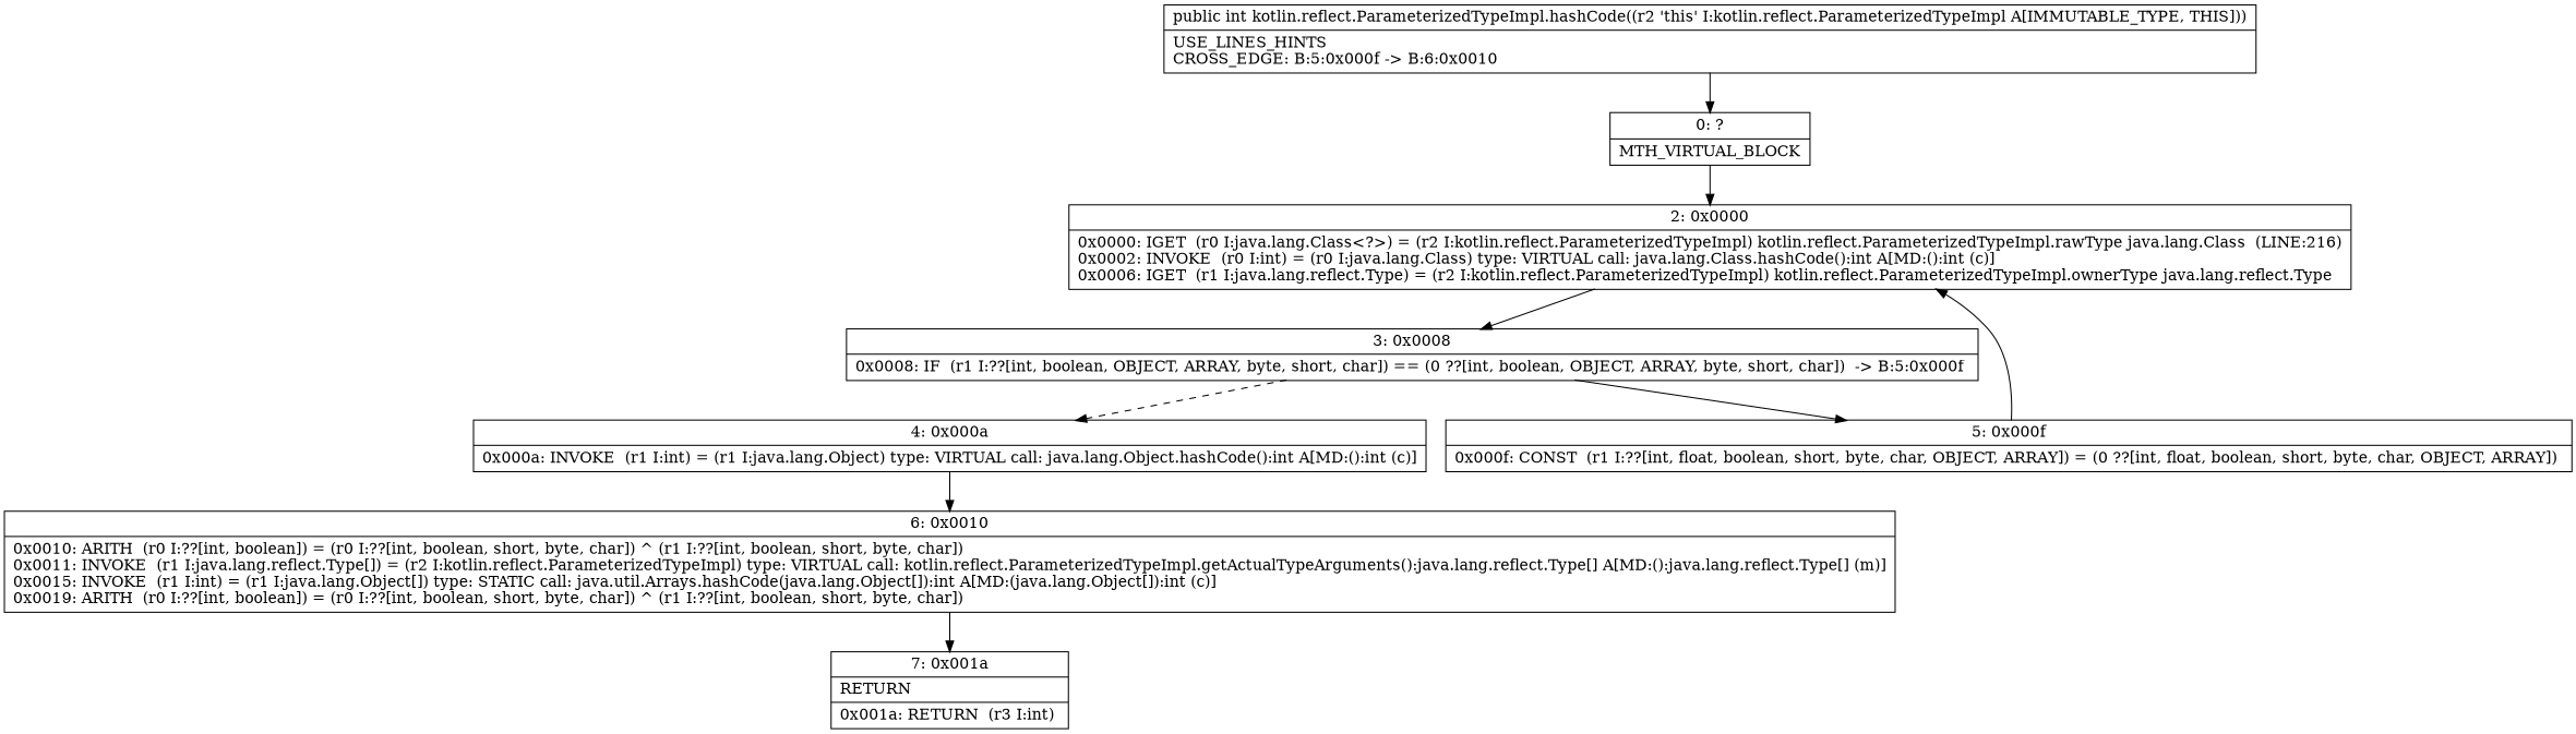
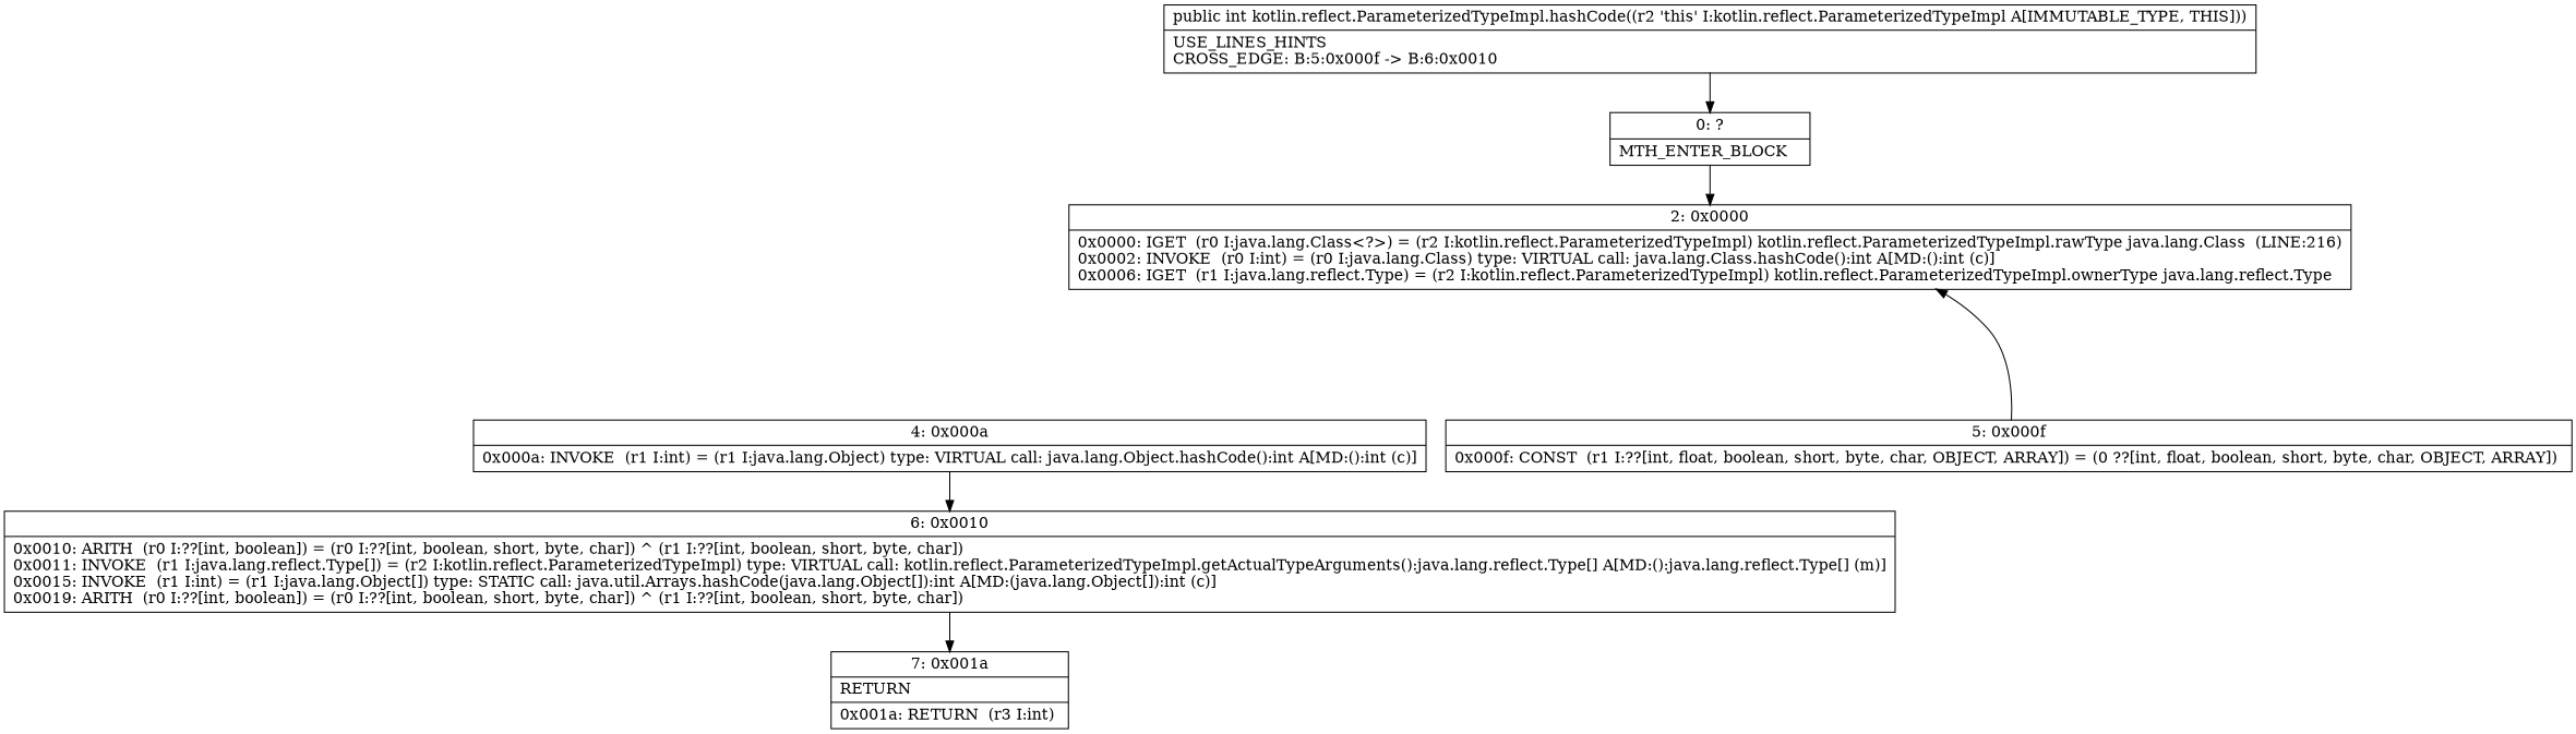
  digraph {
    node [shape=record]
-   n1 [label="{0\:\ ?|MTH_VIRTUAL_BLOCK\l}"]
+   n1 [label="{0\:\ ?|MTH_ENTER_BLOCK\l}"]
    n2 [label="{2\:\ 0x0000|0x0000: IGET  (r0 I:java.lang.Class\<?\>) = (r2 I:kotlin.reflect.ParameterizedTypeImpl) kotlin.reflect.ParameterizedTypeImpl.rawType java.lang.Class  (LINE:216)\l0x0002: INVOKE  (r0 I:int) = (r0 I:java.lang.Class) type: VIRTUAL call: java.lang.Class.hashCode():int A[MD:():int (c)]\l0x0006: IGET  (r1 I:java.lang.reflect.Type) = (r2 I:kotlin.reflect.ParameterizedTypeImpl) kotlin.reflect.ParameterizedTypeImpl.ownerType java.lang.reflect.Type \l}"]
-   n3 [label="{3\:\ 0x0008|0x0008: IF  (r1 I:??[int, boolean, OBJECT, ARRAY, byte, short, char]) == (0 ??[int, boolean, OBJECT, ARRAY, byte, short, char])  \-\> B:5:0x000f \l}"]
    n4 [label="{4\:\ 0x000a|0x000a: INVOKE  (r1 I:int) = (r1 I:java.lang.Object) type: VIRTUAL call: java.lang.Object.hashCode():int A[MD:():int (c)]\l}"]
    n5 [label="{5\:\ 0x000f|0x000f: CONST  (r1 I:??[int, float, boolean, short, byte, char, OBJECT, ARRAY]) = (0 ??[int, float, boolean, short, byte, char, OBJECT, ARRAY]) \l}"]
    n6 [label="{6\:\ 0x0010|0x0010: ARITH  (r0 I:??[int, boolean]) = (r0 I:??[int, boolean, short, byte, char]) ^ (r1 I:??[int, boolean, short, byte, char]) \l0x0011: INVOKE  (r1 I:java.lang.reflect.Type[]) = (r2 I:kotlin.reflect.ParameterizedTypeImpl) type: VIRTUAL call: kotlin.reflect.ParameterizedTypeImpl.getActualTypeArguments():java.lang.reflect.Type[] A[MD:():java.lang.reflect.Type[] (m)]\l0x0015: INVOKE  (r1 I:int) = (r1 I:java.lang.Object[]) type: STATIC call: java.util.Arrays.hashCode(java.lang.Object[]):int A[MD:(java.lang.Object[]):int (c)]\l0x0019: ARITH  (r0 I:??[int, boolean]) = (r0 I:??[int, boolean, short, byte, char]) ^ (r1 I:??[int, boolean, short, byte, char]) \l}"]
    n7 [label="{7\:\ 0x001a|RETURN\l|0x001a: RETURN  (r3 I:int) \l}"]
    n8 [label="{public int kotlin.reflect.ParameterizedTypeImpl.hashCode((r2 'this' I:kotlin.reflect.ParameterizedTypeImpl A[IMMUTABLE_TYPE, THIS]))  | USE_LINES_HINTS\lCROSS_EDGE: B:5:0x000f \-\> B:6:0x0010\l}"]
    n1 -> n2
-   n2 -> n3
-   n3 -> n4 [style=dashed]
-   n3 -> n5
    n4 -> n6
    n5 -> n2
    n6 -> n7
    n8 -> n1
  }
